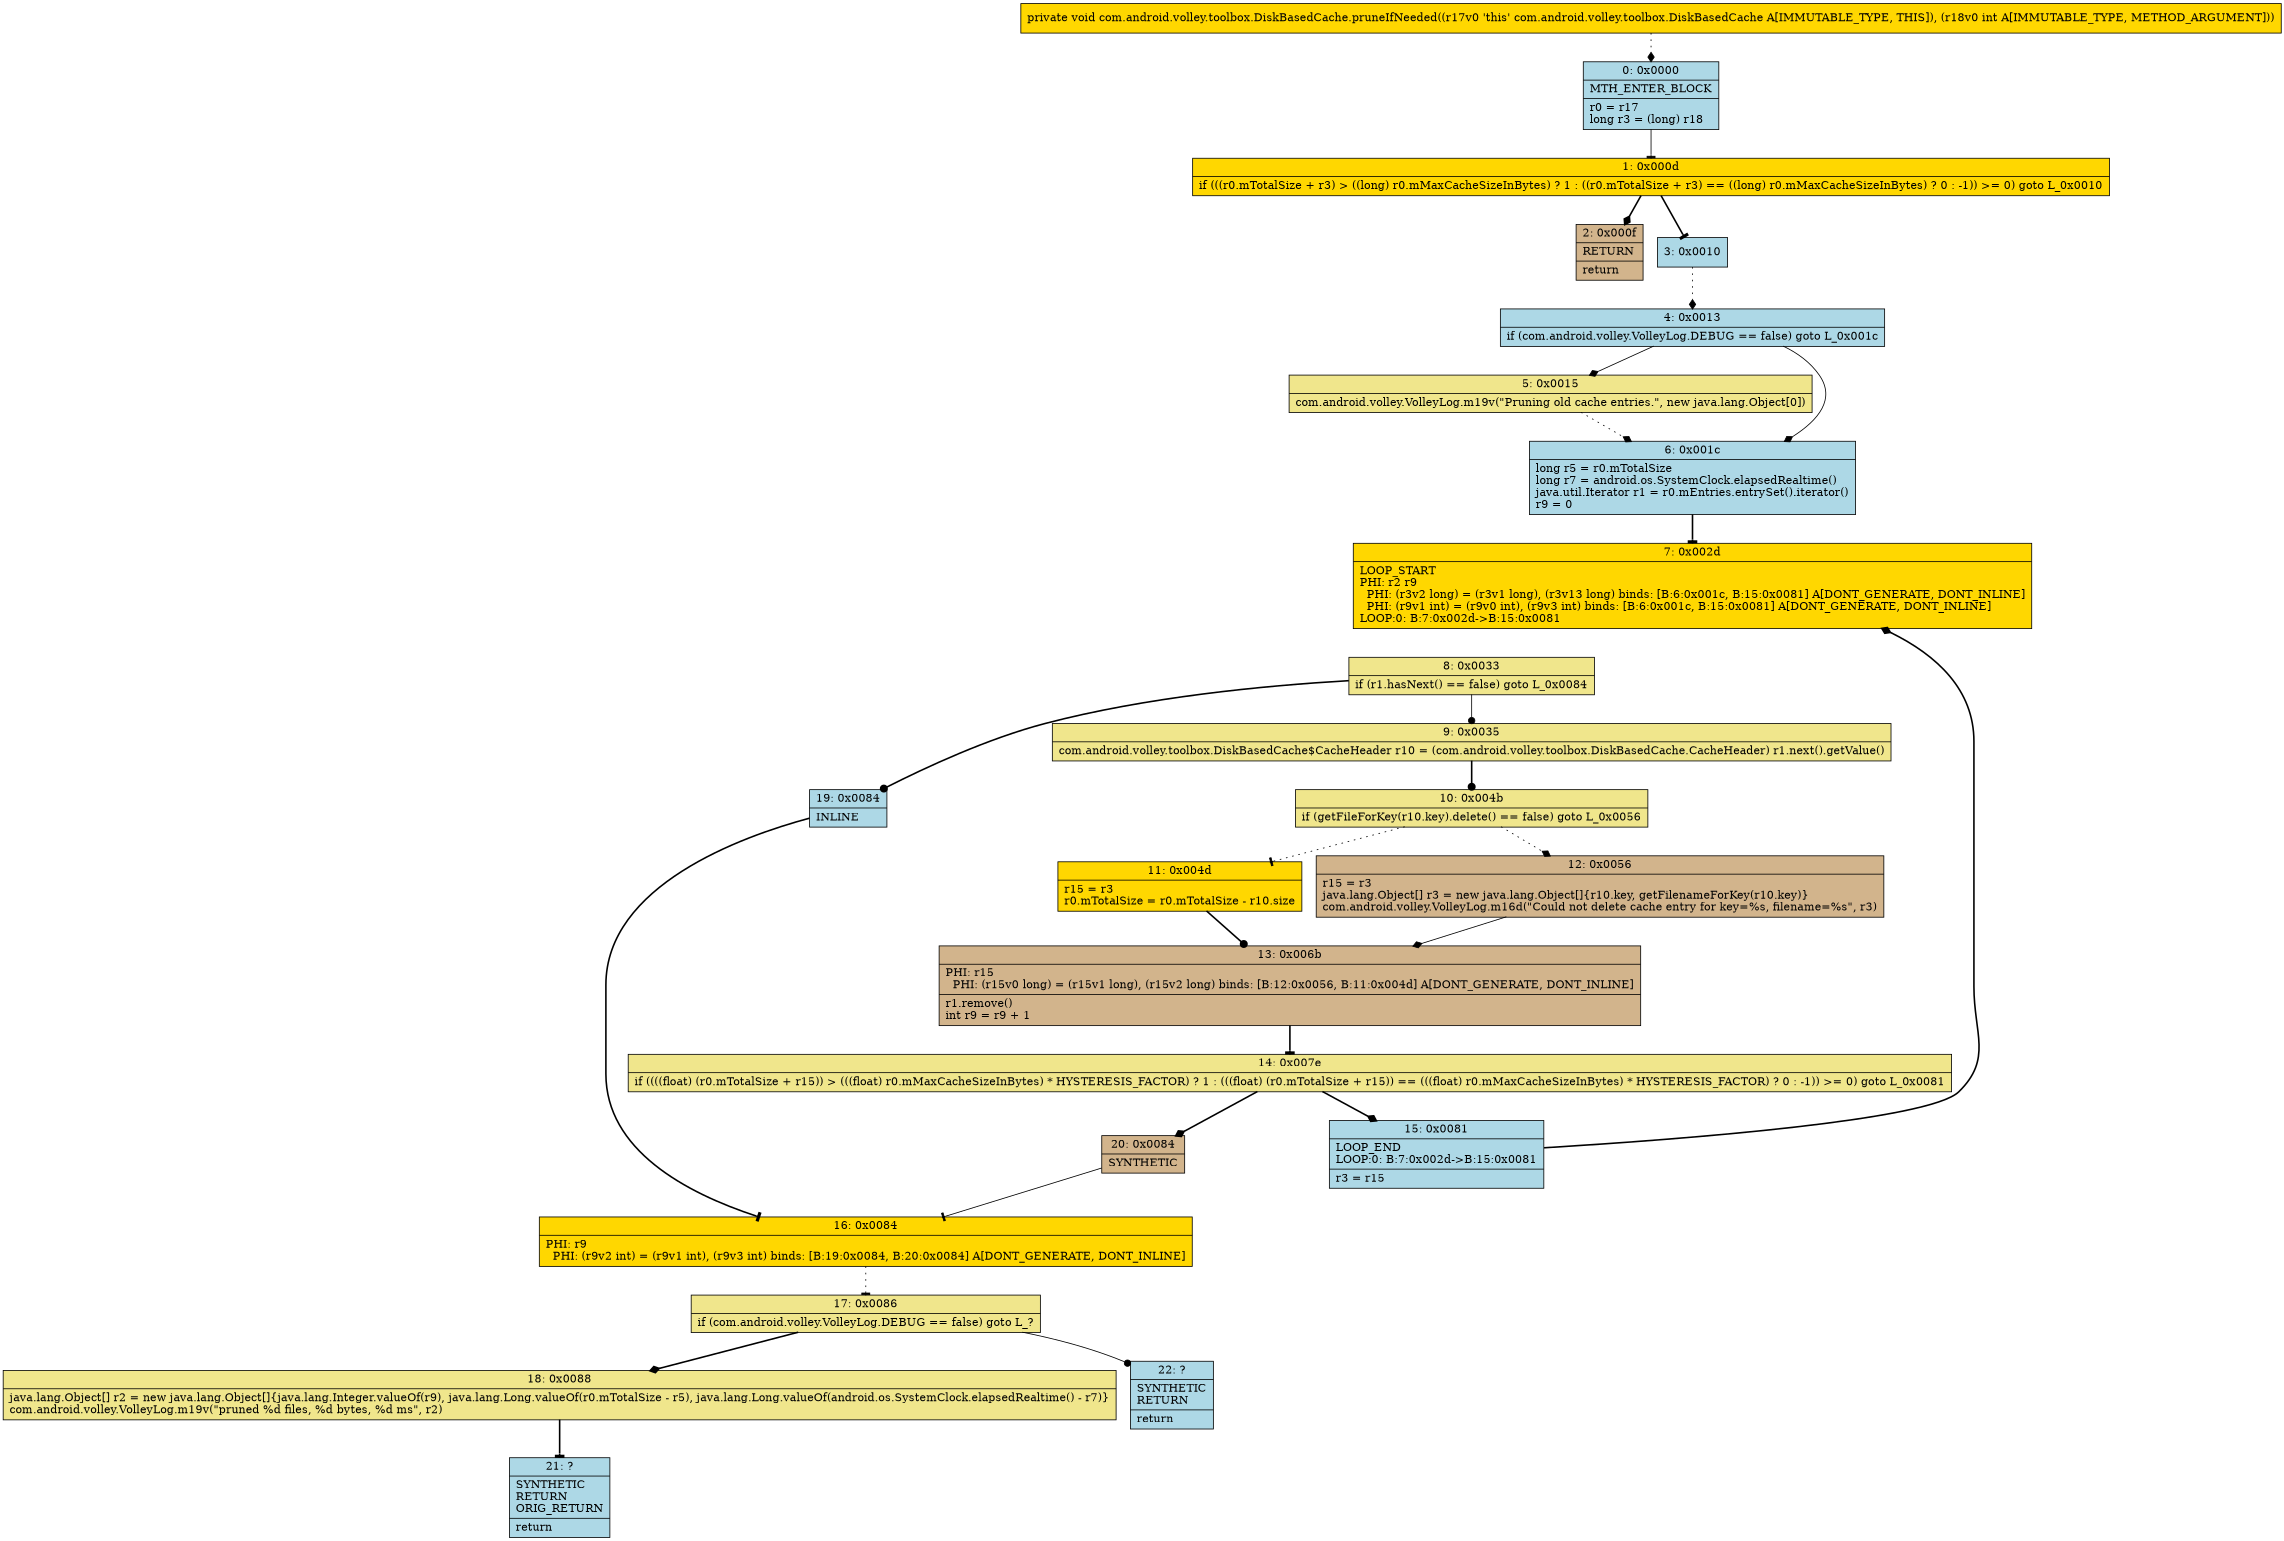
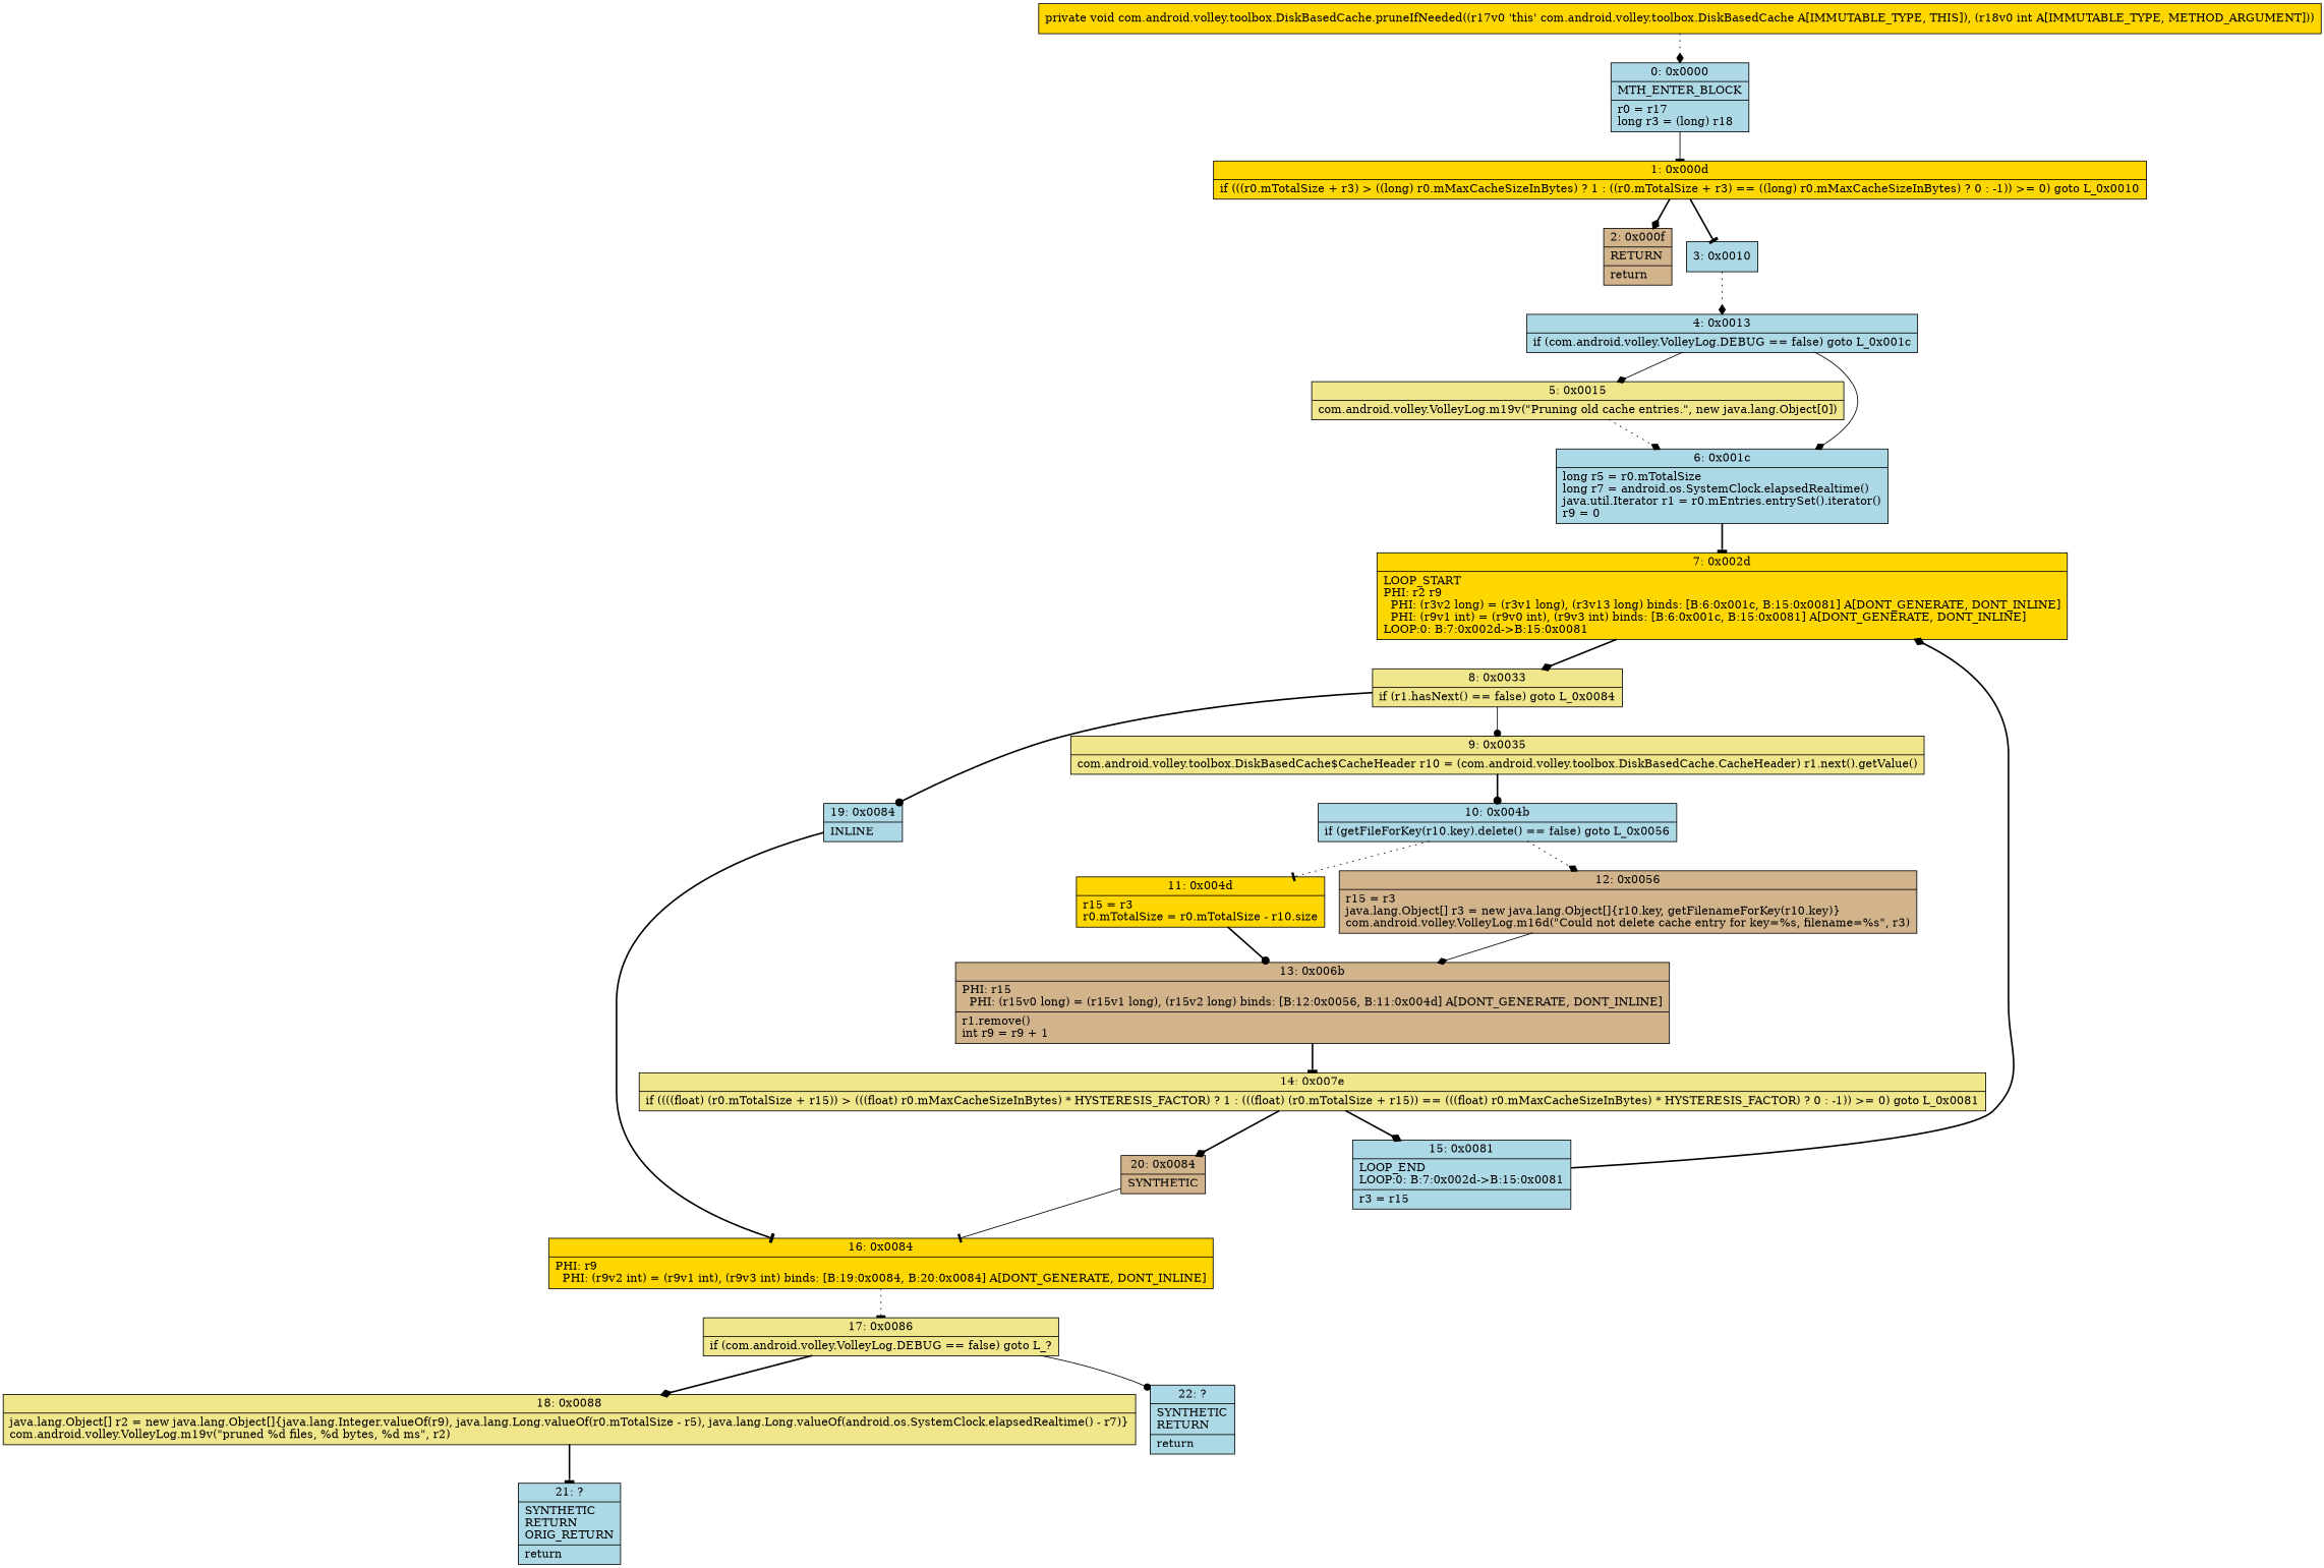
  digraph {
    node [fillcolor=lightblue shape=record style=filled]
    edge [arrowhead=diamond style=bold]
    n1 [label="{0\:\ 0x0000|MTH_ENTER_BLOCK\l|r0 = r17\llong r3 = (long) r18\l}"]
    n2 [fillcolor=gold label="{1\:\ 0x000d|if (((r0.mTotalSize + r3) \> ((long) r0.mMaxCacheSizeInBytes) ? 1 : ((r0.mTotalSize + r3) == ((long) r0.mMaxCacheSizeInBytes) ? 0 : \-1)) \>= 0) goto L_0x0010\l}"]
    n3 [fillcolor=tan label="{2\:\ 0x000f|RETURN\l|return\l}"]
    n4 [label="{3\:\ 0x0010}"]
    n5 [label="{4\:\ 0x0013|if (com.android.volley.VolleyLog.DEBUG == false) goto L_0x001c\l}"]
    n6 [fillcolor=khaki label="{5\:\ 0x0015|com.android.volley.VolleyLog.m19v(\"Pruning old cache entries.\", new java.lang.Object[0])\l}"]
    n7 [label="{6\:\ 0x001c|long r5 = r0.mTotalSize\llong r7 = android.os.SystemClock.elapsedRealtime()\ljava.util.Iterator r1 = r0.mEntries.entrySet().iterator()\lr9 = 0\l}"]
    n8 [fillcolor=gold label="{7\:\ 0x002d|LOOP_START\lPHI: r2 r9 \l  PHI: (r3v2 long) = (r3v1 long), (r3v13 long) binds: [B:6:0x001c, B:15:0x0081] A[DONT_GENERATE, DONT_INLINE]\l  PHI: (r9v1 int) = (r9v0 int), (r9v3 int) binds: [B:6:0x001c, B:15:0x0081] A[DONT_GENERATE, DONT_INLINE]\lLOOP:0: B:7:0x002d\-\>B:15:0x0081\l}"]
    n9 [fillcolor=khaki label="{8\:\ 0x0033|if (r1.hasNext() == false) goto L_0x0084\l}"]
    n10 [fillcolor=khaki label="{9\:\ 0x0035|com.android.volley.toolbox.DiskBasedCache$CacheHeader r10 = (com.android.volley.toolbox.DiskBasedCache.CacheHeader) r1.next().getValue()\l}"]
    n11 [label="{19\:\ 0x0084|INLINE\l}"]
-   n12 [fillcolor=khaki label="{10\:\ 0x004b|if (getFileForKey(r10.key).delete() == false) goto L_0x0056\l}"]
+   n12 [label="{10\:\ 0x004b|if (getFileForKey(r10.key).delete() == false) goto L_0x0056\l}"]
    n13 [fillcolor=gold label="{16\:\ 0x0084|PHI: r9 \l  PHI: (r9v2 int) = (r9v1 int), (r9v3 int) binds: [B:19:0x0084, B:20:0x0084] A[DONT_GENERATE, DONT_INLINE]\l}"]
    n14 [fillcolor=gold label="{11\:\ 0x004d|r15 = r3\lr0.mTotalSize = r0.mTotalSize \- r10.size\l}"]
    n15 [fillcolor=tan label="{12\:\ 0x0056|r15 = r3\ljava.lang.Object[] r3 = new java.lang.Object[]\{r10.key, getFilenameForKey(r10.key)\}\lcom.android.volley.VolleyLog.m16d(\"Could not delete cache entry for key=%s, filename=%s\", r3)\l}"]
    n16 [fillcolor=tan label="{13\:\ 0x006b|PHI: r15 \l  PHI: (r15v0 long) = (r15v1 long), (r15v2 long) binds: [B:12:0x0056, B:11:0x004d] A[DONT_GENERATE, DONT_INLINE]\l|r1.remove()\lint r9 = r9 + 1\l}"]
    n17 [fillcolor=khaki label="{14\:\ 0x007e|if ((((float) (r0.mTotalSize + r15)) \> (((float) r0.mMaxCacheSizeInBytes) * HYSTERESIS_FACTOR) ? 1 : (((float) (r0.mTotalSize + r15)) == (((float) r0.mMaxCacheSizeInBytes) * HYSTERESIS_FACTOR) ? 0 : \-1)) \>= 0) goto L_0x0081\l}"]
    n18 [label="{15\:\ 0x0081|LOOP_END\lLOOP:0: B:7:0x002d\-\>B:15:0x0081\l|r3 = r15\l}"]
    n19 [fillcolor=tan label="{20\:\ 0x0084|SYNTHETIC\l}"]
    n20 [fillcolor=khaki label="{17\:\ 0x0086|if (com.android.volley.VolleyLog.DEBUG == false) goto L_?\l}"]
    n21 [fillcolor=khaki label="{18\:\ 0x0088|java.lang.Object[] r2 = new java.lang.Object[]\{java.lang.Integer.valueOf(r9), java.lang.Long.valueOf(r0.mTotalSize \- r5), java.lang.Long.valueOf(android.os.SystemClock.elapsedRealtime() \- r7)\}\lcom.android.volley.VolleyLog.m19v(\"pruned %d files, %d bytes, %d ms\", r2)\l}"]
    n22 [label="{22\:\ ?|SYNTHETIC\lRETURN\l|return\l}"]
    n23 [label="{21\:\ ?|SYNTHETIC\lRETURN\lORIG_RETURN\l|return\l}"]
    n24 [fillcolor=gold label="{private void com.android.volley.toolbox.DiskBasedCache.pruneIfNeeded((r17v0 'this' com.android.volley.toolbox.DiskBasedCache A[IMMUTABLE_TYPE, THIS]), (r18v0 int A[IMMUTABLE_TYPE, METHOD_ARGUMENT])) }"]
    n1 -> n2 [arrowhead=tee style=solid]
    n2 -> n3
    n2 -> n4 [arrowhead=tee]
    n4 -> n5 [style=dotted]
    n5 -> n6 [style=solid]
    n5 -> n7 [style=solid]
    n6 -> n7 [style=dotted]
    n7 -> n8 [arrowhead=tee]
+   n8 -> n9
    n9 -> n10 [arrowhead=dot style=solid]
    n9 -> n11 [arrowhead=dot]
    n10 -> n12 [arrowhead=dot]
    n11 -> n13 [arrowhead=tee]
    n12 -> n14 [arrowhead=tee style=dotted]
    n12 -> n15 [style=dotted]
    n13 -> n20 [arrowhead=tee style=dotted]
    n14 -> n16 [arrowhead=dot]
    n15 -> n16 [style=solid]
    n16 -> n17 [arrowhead=tee]
    n17 -> n18
    n17 -> n19
    n18 -> n8
    n19 -> n13 [arrowhead=tee style=solid]
    n20 -> n21
    n20 -> n22 [arrowhead=dot style=solid]
    n21 -> n23 [arrowhead=tee]
    n24 -> n1 [style=dotted]
  }
